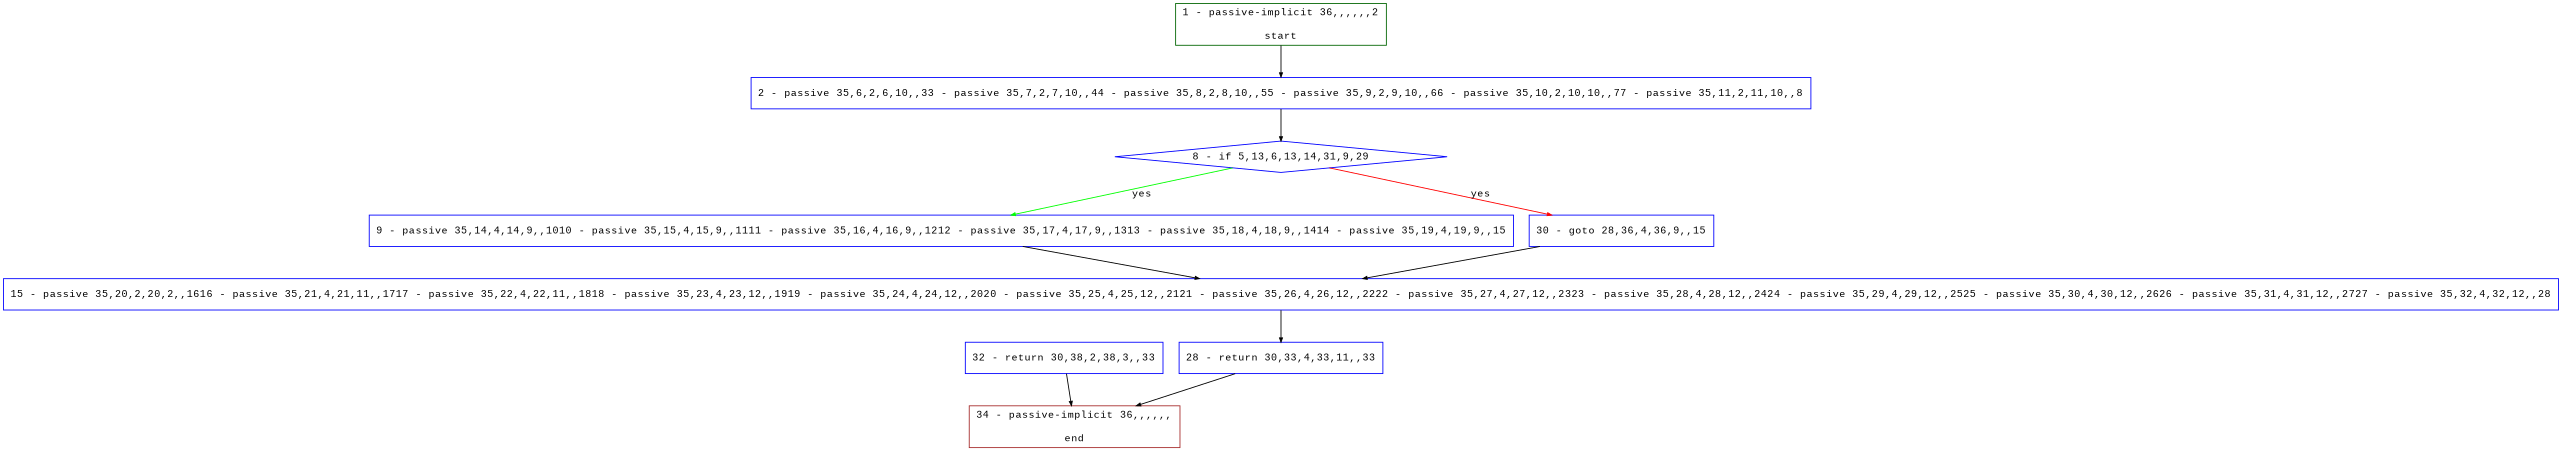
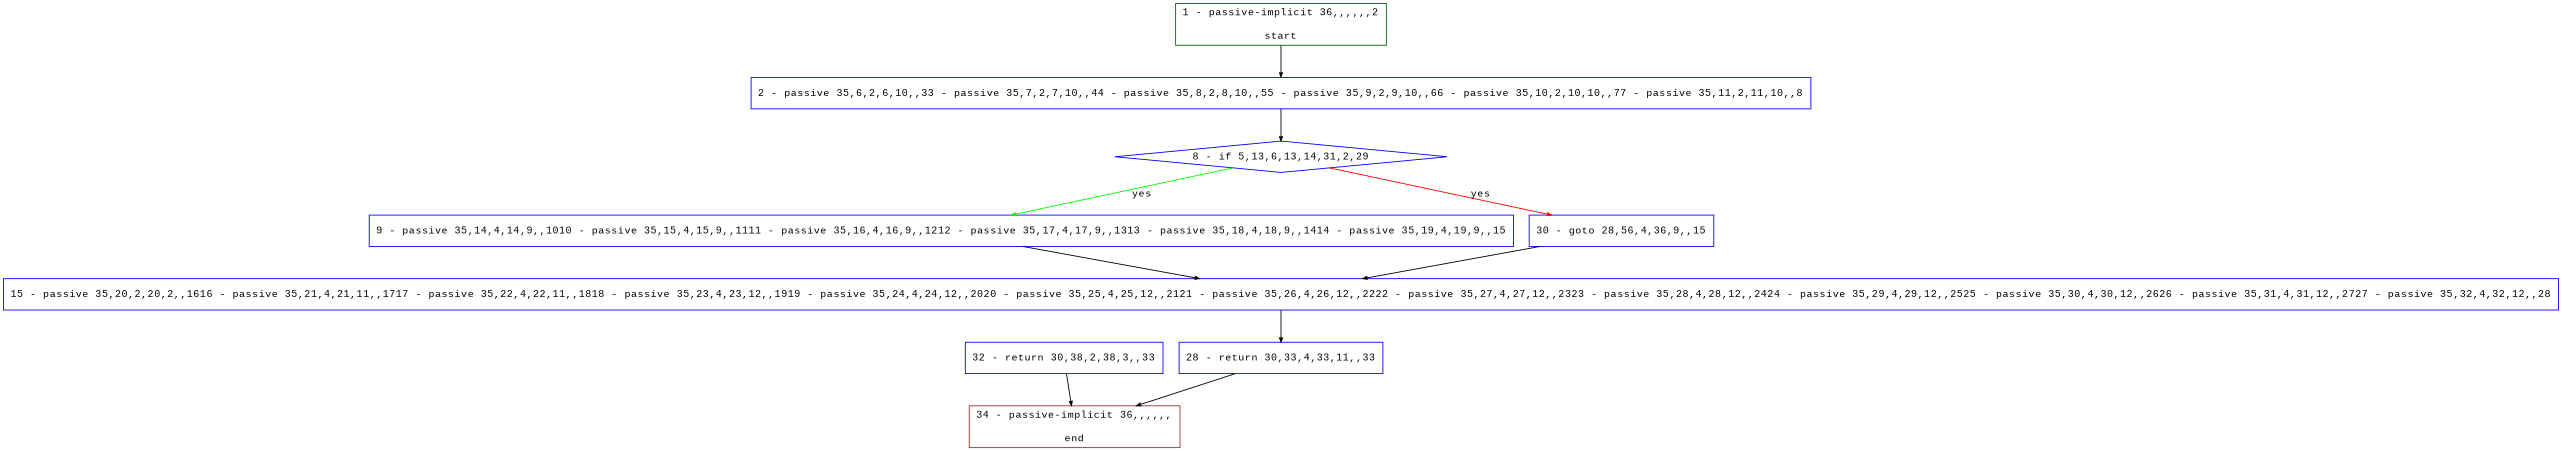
  digraph {
    bgcolor=white
    compound=true
    fillcolor="#FFFFCC"
    fontname="Liberation Mono"
    fontsize=12
    pack=true
    packmode=clust
    style="rounded,filled"
    node [color="#0000ff" compound=true fillcolor="#ffffff" fixedsize=false fontname="Liberation Mono" fontsize=12 node_initialized=no shape=box style=filled]
    edge [arrowhead=normal arrowsize=0.5 arrowtail=none color="#000000" compound=true dir=forward fontcolor=black fontname="Liberation Mono" fontsize=12]
    n1 [label="2 - passive 35,6,2,6,10,,33 - passive 35,7,2,7,10,,44 - passive 35,8,2,8,10,,55 - passive 35,9,2,9,10,,66 - passive 35,10,2,10,10,,77 - passive 35,11,2,11,10,,8"]
-   n2 [label="8 - if 5,13,6,13,14,31,9,29" shape=diamond]
+   n2 [label="8 - if 5,13,6,13,14,31,2,29" shape=diamond]
    n3 [label="9 - passive 35,14,4,14,9,,1010 - passive 35,15,4,15,9,,1111 - passive 35,16,4,16,9,,1212 - passive 35,17,4,17,9,,1313 - passive 35,18,4,18,9,,1414 - passive 35,19,4,19,9,,15"]
-   n4 [label="30 - goto 28,36,4,36,9,,15"]
+   n4 [label="30 - goto 28,56,4,36,9,,15"]
    n5 [color="#006400" label="1 - passive-implicit 36,,,,,,2\n\nstart"]
    n6 [label="15 - passive 35,20,2,20,2,,1616 - passive 35,21,4,21,11,,1717 - passive 35,22,4,22,11,,1818 - passive 35,23,4,23,12,,1919 - passive 35,24,4,24,12,,2020 - passive 35,25,4,25,12,,2121 - passive 35,26,4,26,12,,2222 - passive 35,27,4,27,12,,2323 - passive 35,28,4,28,12,,2424 - passive 35,29,4,29,12,,2525 - passive 35,30,4,30,12,,2626 - passive 35,31,4,31,12,,2727 - passive 35,32,4,32,12,,28"]
    n7 [label="28 - return 30,33,4,33,11,,33"]
    n8 [color="#a52a2a" label="34 - passive-implicit 36,,,,,,\n\nend"]
    n9 [label="32 - return 30,38,2,38,3,,33"]
    n1 -> n2
    n2 -> n3 [color="#00ff00" label=yes]
    n2 -> n4 [color="#ff0000" label=yes]
    n3 -> n6
    n4 -> n6
    n5 -> n1
    n6 -> n7
    n7 -> n8
    n9 -> n8
  }
